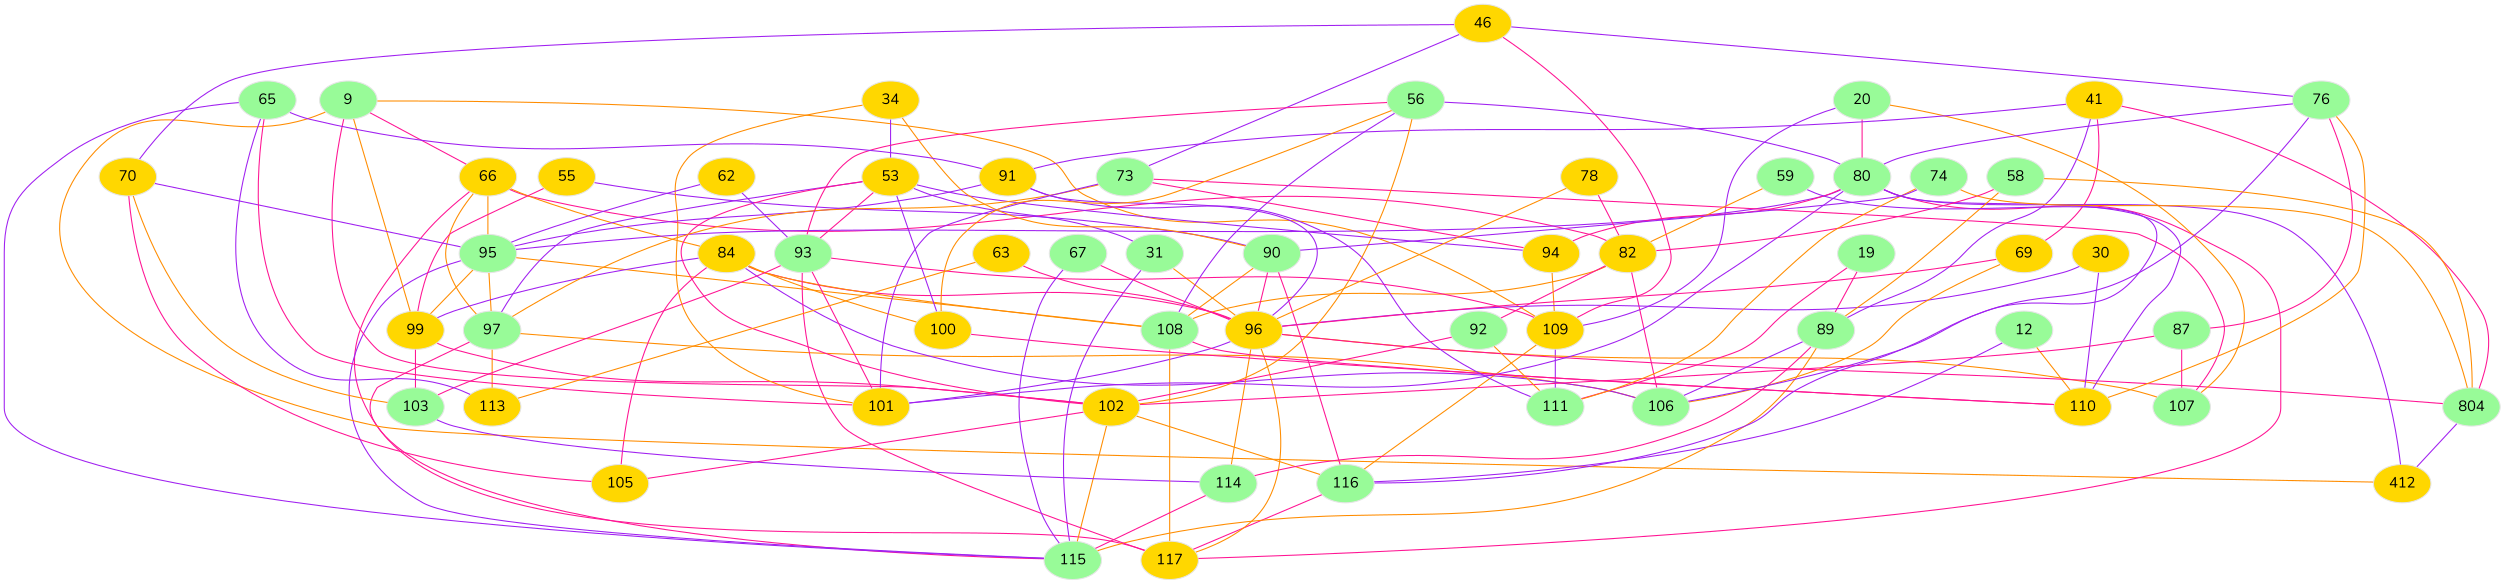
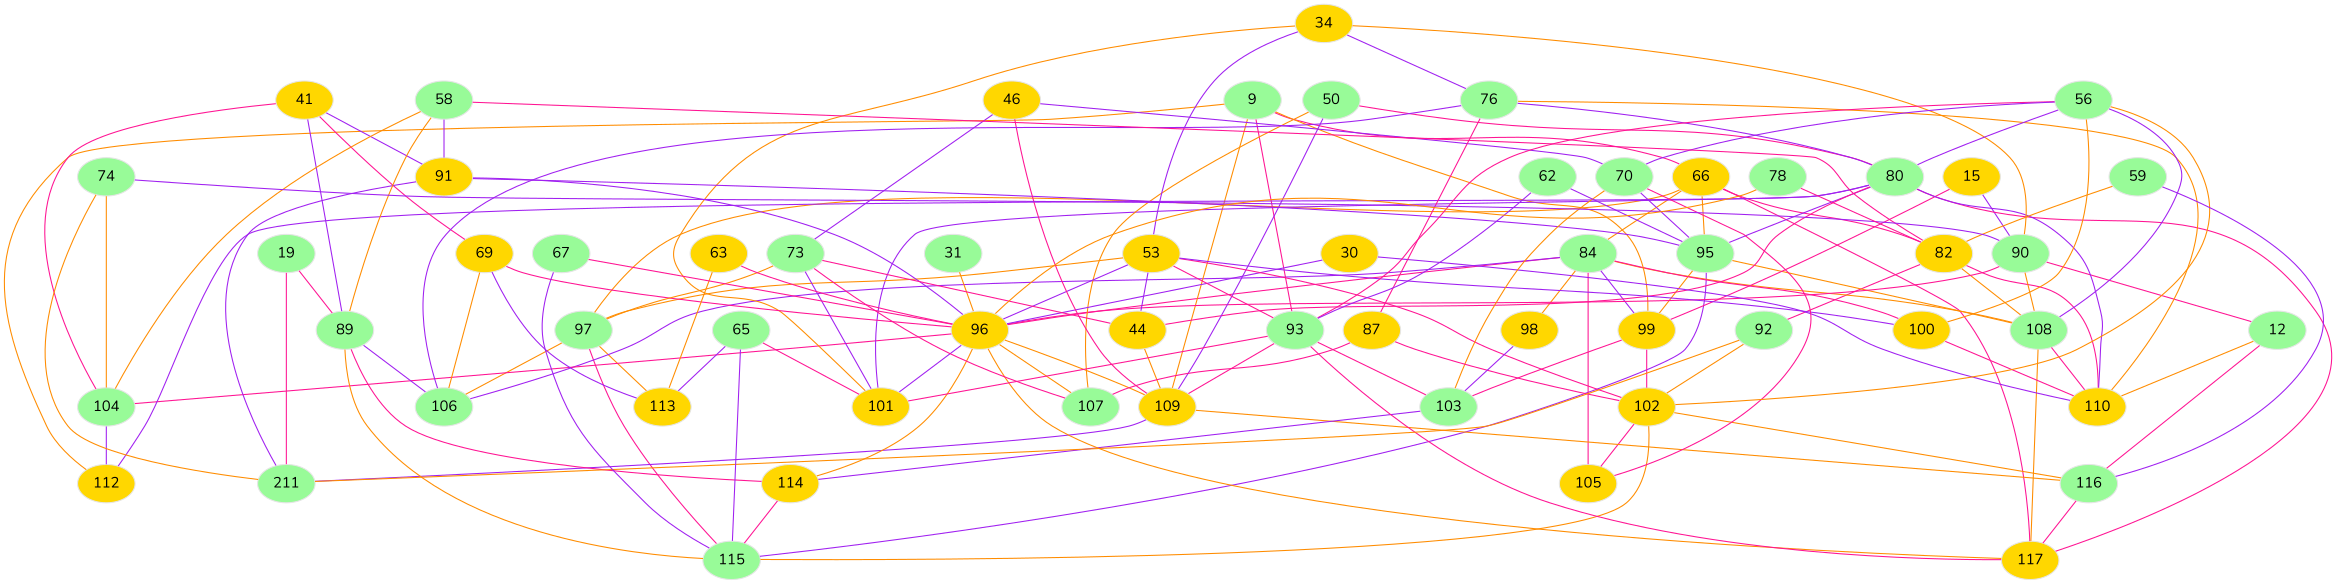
  graph {
    fontname=Nunito
    node [color=gray90 fillcolor=gold fontname=Nunito style=filled]
    edge [color=deeppink fontname=Nunito]
    66 [super="+61"]
    97 [fillcolor=palegreen super="+24+43"]
    82 [super="+54"]
    95 [fillcolor=palegreen super="+18+11+68"]
-   84 [super="+75"]
+   84 [fillcolor=palegreen super="+75"]
    117 [super="+57"]
    9 [fillcolor=palegreen]
    99 [super="+49"]
    102 [super="+60+71+79+81"]
    109 [super="+77+86"]
-   112 [super="+72" label=412]
+   112 [super="+72"]
    103 [fillcolor=palegreen]
    116 [fillcolor=palegreen super="+85"]
    115 [fillcolor=palegreen super="+48+40"]
    105
-   111 [fillcolor=palegreen]
+   111 [fillcolor=palegreen label=211]
    110 [super="+50+64"]
    12 [fillcolor=palegreen]
    90 [fillcolor=palegreen super="+8"]
    96 [super="+83+47+88"]
    108 [fillcolor=palegreen super="+44"]
-   15 [label=55]
+   15
    89 [fillcolor=palegreen super="+55"]
    106 [fillcolor=palegreen]
-   114 [fillcolor=palegreen]
+   114
    19 [fillcolor=palegreen]
    80 [fillcolor=palegreen super="+4+25+27"]
    101 [super="+39"]
-   94
-   20 [fillcolor=palegreen]
+   94 [label=44]
+   20 [fillcolor=palegreen label=50]
    107 [fillcolor=palegreen super="+10"]
-   104 [fillcolor=palegreen super="+22" label=804]
+   104 [fillcolor=palegreen super="+22"]
    30
    31 [fillcolor=palegreen]
    53 [super="+3"]
    93 [fillcolor=palegreen super="+28"]
    100
    34
    41 [super="+26+36"]
    69
    91 [super="+7"]
    113
    46 [super="+35"]
-   70 [super="+37"]
+   70 [fillcolor=palegreen super="+37"]
    73 [fillcolor=palegreen]
    76 [fillcolor=palegreen super="+17"]
-   87 [fillcolor=palegreen]
+   87
    56 [fillcolor=palegreen super="+5+32"]
    92 [fillcolor=palegreen]
    58 [fillcolor=palegreen]
    59 [fillcolor=palegreen]
-   62
+   62 [fillcolor=palegreen]
    63
    65 [fillcolor=palegreen super="+29"]
+   98
    67 [fillcolor=palegreen super="+45"]
    74 [fillcolor=palegreen]
-   78
+   78 [fillcolor=palegreen]
    66 -- 97 [color=darkorange]
    66 -- 82 [weight=2]
    66 -- 95 [color=darkorange]
    66 -- 84 [color=darkorange]
    66 -- 117
    97 -- 115
    97 -- 106 [color=darkorange]
    97 -- 113 [color=darkorange]
-   82 -- 106
+   82 -- 110
    82 -- 108 [color=darkorange]
    82 -- 92
-   95 -- 97 [color=darkorange weight=3]
    95 -- 99 [color=darkorange]
    95 -- 115 [color=purple weight=2]
    95 -- 108 [color=darkorange weight=2]
    84 -- 99 [color=purple weight=2]
    84 -- 105
    84 -- 96 [weight=2]
    84 -- 108 [color=darkorange weight=2]
    84 -- 106 [color=purple]
-   84 -- 100 [color=darkorange]
+   84 -- 100
+   84 -- 98 [color=darkorange]
    9 -- 66
    9 -- 99 [color=darkorange weight=2]
-   9 -- 102
+   9 -- 93
    9 -- 109 [color=darkorange]
    9 -- 112 [color=darkorange]
    99 -- 102
    99 -- 103
    102 -- 116 [color=darkorange]
    102 -- 115 [color=darkorange weight=2]
    102 -- 105
    109 -- 116 [color=darkorange]
    109 -- 111 [color=purple]
    103 -- 114 [color=purple]
    116 -- 117
-   12 -- 116 [color=purple]
+   12 -- 116
    12 -- 110 [color=darkorange]
-   90 -- 116 [weight=2]
+   90 -- 12 [weight=2]
    90 -- 96
    90 -- 108 [color=darkorange]
    96 -- 117 [color=darkorange]
+   96 -- 109 [color=darkorange weight=2]
    96 -- 114 [color=darkorange]
    96 -- 101 [color=purple weight=2]
    96 -- 107 [color=darkorange]
    96 -- 104
    108 -- 117 [color=darkorange weight=2]
    108 -- 110
    15 -- 99
    15 -- 90 [color=purple]
    89 -- 115 [color=darkorange weight=3]
    89 -- 106 [color=purple]
    89 -- 114 [weight=2]
    114 -- 115
    19 -- 111
    19 -- 89 [weight=2]
    80 -- 95 [color=purple]
    80 -- 117
    80 -- 112 [color=purple]
    80 -- 110 [color=purple]
    80 -- 101 [color=purple]
    80 -- 94
    94 -- 109 [color=darkorange]
    20 -- 109 [color=purple]
    20 -- 80
    20 -- 107 [color=darkorange]
    104 -- 112 [color=purple]
    30 -- 110 [color=purple]
    30 -- 96 [color=purple weight=2]
-   31 -- 115 [color=purple]
    31 -- 96 [color=darkorange]
-   53 -- 97 [color=purple]
+   53 -- 97 [color=darkorange]
    53 -- 102 [weight=2]
-   53 -- 31 [color=purple weight=3]
+   53 -- 96 [color=purple weight=3]
    53 -- 94 [color=purple]
    53 -- 93
    53 -- 100 [color=purple]
    93 -- 117
    93 -- 109
    93 -- 103
    93 -- 101
    100 -- 110
    34 -- 90 [color=darkorange]
    34 -- 101 [color=darkorange]
    34 -- 53 [color=purple]
    41 -- 89 [color=purple]
    41 -- 104 [weight=2]
    41 -- 69
    41 -- 91 [color=purple weight=2]
    69 -- 96
    69 -- 106 [color=darkorange]
+   69 -- 113 [color=purple]
    91 -- 95 [color=purple weight=2]
    91 -- 111 [color=purple]
    91 -- 96 [color=purple]
    46 -- 109 [weight=2]
    46 -- 70 [color=purple]
    46 -- 73 [color=purple weight=2]
-   46 -- 76 [color=purple]
+   34 -- 76 [color=purple]
    70 -- 95 [color=purple]
    70 -- 103 [color=darkorange]
    70 -- 105
    73 -- 97 [color=darkorange]
    73 -- 101 [color=purple]
    73 -- 94
    73 -- 107
    76 -- 110 [color=darkorange]
    76 -- 106 [color=purple]
    76 -- 80 [color=purple]
    76 -- 87
    87 -- 102
    87 -- 107 [weight=2]
    56 -- 102 [color=darkorange]
    56 -- 108 [color=purple]
    56 -- 80 [color=purple weight=2]
    56 -- 93
    56 -- 100 [color=darkorange]
-   92 -- 102
+   56 -- 70 [color=purple]
+   92 -- 102 [color=darkorange]
    92 -- 111 [color=darkorange]
    58 -- 82
    58 -- 89 [color=darkorange]
    58 -- 104 [color=darkorange]
    59 -- 82 [color=darkorange]
    59 -- 116 [color=purple]
    62 -- 95 [color=purple]
    62 -- 93 [color=purple]
    63 -- 96
    63 -- 113 [color=darkorange]
    65 -- 115 [color=purple]
    65 -- 101
-   65 -- 91 [color=purple weight=2]
+   58 -- 91 [color=purple weight=2]
    65 -- 113 [color=purple]
+   98 -- 103 [color=purple]
    67 -- 115 [color=purple]
    67 -- 96 [weight=2]
    74 -- 111 [color=darkorange]
    74 -- 90 [color=purple]
    74 -- 104 [color=darkorange]
    78 -- 82
    78 -- 96 [color=darkorange]
  }
